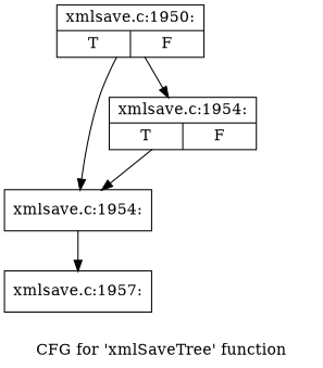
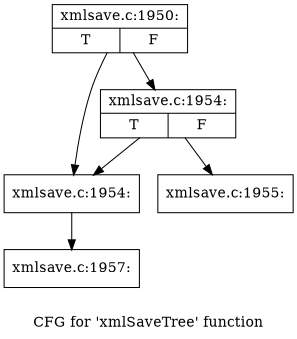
  digraph {
    label="CFG for 'xmlSaveTree' function"
    node [shape=record]
    n1 [label="{xmlsave.c:1950:|{<s0>T|<s1>F}}"]
    n2 [label="{xmlsave.c:1954:}"]
    n3 [label="{xmlsave.c:1954:|{<s0>T|<s1>F}}"]
    n4 [label="{xmlsave.c:1957:}"]
+   n5 [label="{xmlsave.c:1955:}"]
    n1 -> n2
    n1 -> n3
    n2 -> n4
    n3 -> n2
+   n3 -> n5
  }
